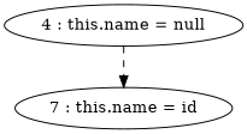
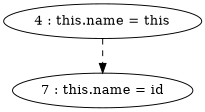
  digraph {
-   "4 : this.name = null"
+   "4 : this.name = null" [label="4 : this.name = this"]
    "7 : this.name = id"
    "4 : this.name = null" -> "7 : this.name = id" [style=dashed]
  }
